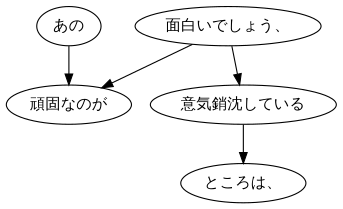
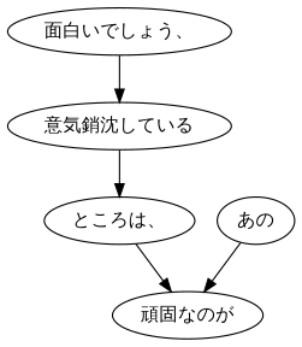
  digraph {
    fontname=Roboto
    node [fontname=Roboto]
    edge [fontname=Roboto]
    n1 [label="面白いでしょう、"]
    n2 [label="頑固なのが"]
    n3 [label="意気銷沈している"]
    n4 [label="あの"]
    n5 [label="ところは、"]
-   n1 -> n2
+   n5 -> n2
    n1 -> n3
    n3 -> n5
    n4 -> n2
  }
